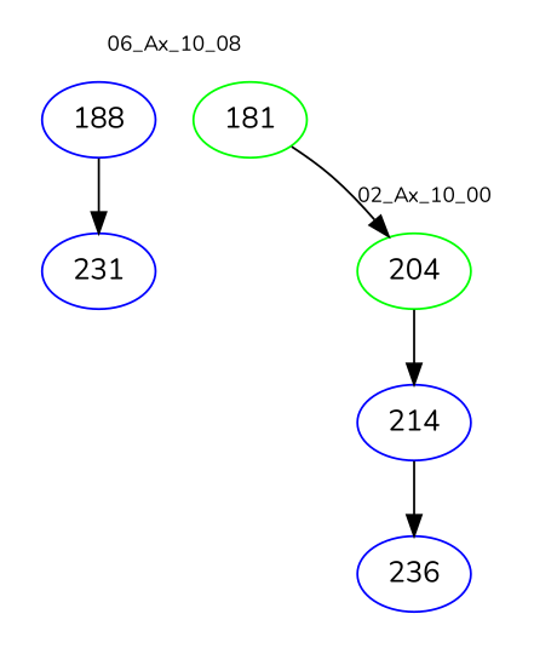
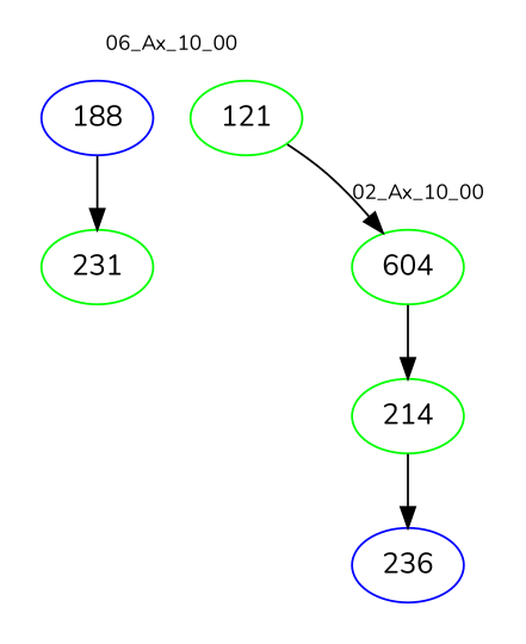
  digraph {
    fontname=Nunito
    node [color=blue fontname=Nunito]
    edge [color=black fontname=Nunito]
-   n1 [color=green label=204]
-   n2 [label=214]
+   n1 [color=green label=604]
+   n2 [color=green label=214]
    n3 [label=236]
-   n4 [color=green label=181]
+   n4 [color=green label=121]
    n5 [label=188]
-   n6 [label=231]
+   n6 [color=green label=231]
    subgraph cluster_1 {
      color=white
      fontsize=10
      label="02_Ax_10_00"
      n1
      n2
      n3
    }
    subgraph cluster_2 {
      color=white
      fontsize=10
-     label="06_Ax_10_08"
+     label="06_Ax_10_00"
      n4
      n5
      n6
    }
    n1 -> n2
    n2 -> n3
    n4 -> n1
    n5 -> n6
  }
